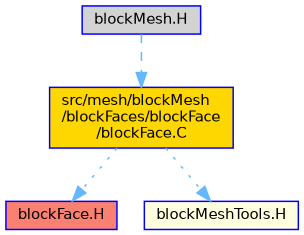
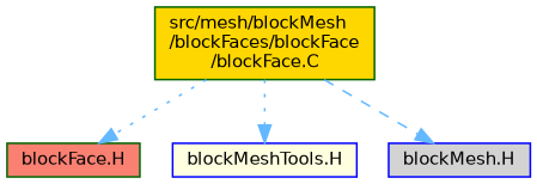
  digraph {
    node [color=darkgreen fontname=Helvetica fontsize=10 shape=box style=filled]
    edge [color=steelblue1 fontname=Helvetica fontsize=10 labelfontname=Helvetica labelfontsize=10 style=dotted]
-   n1 [color=blue fillcolor=gold fontcolor=black height=0.2 label="src/mesh/blockMesh\l/blockFaces/blockFace\l/blockFace.C" width=0.4]
-   n2 [color=blue fillcolor=salmon height=0.2 label="blockFace.H" width=0.4]
+   n1 [fillcolor=gold fontcolor=black height=0.2 label="src/mesh/blockMesh\l/blockFaces/blockFace\l/blockFace.C" width=0.4]
+   n2 [fillcolor=salmon height=0.2 label="blockFace.H" width=0.4]
    n3 [color=blue fillcolor=lightyellow height=0.2 label="blockMeshTools.H" width=0.4]
    n4 [color=blue fillcolor=lightgrey height=0.2 label="blockMesh.H" width=0.4]
    n1 -> n2
    n1 -> n3
-   n4 -> n1 [style=dashed]
+   n1 -> n4 [style=dashed]
  }
